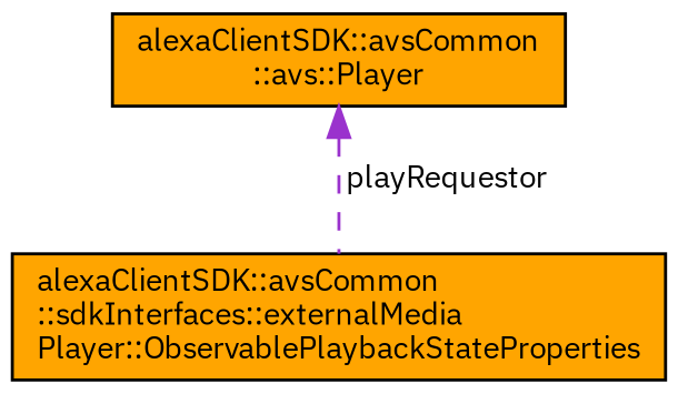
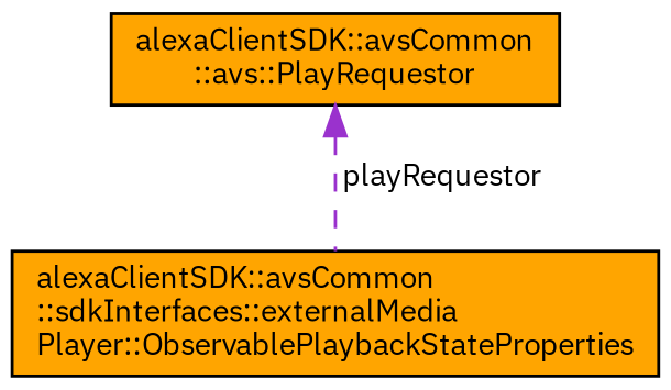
  digraph {
    fontname="IBM Plex Sans"
    node [color=black fillcolor=orange fontname="IBM Plex Sans" fontsize=10 shape=record style=filled]
    n1 [fontcolor=black height=0.2 label="alexaClientSDK::avsCommon\l::sdkInterfaces::externalMedia\lPlayer::ObservablePlaybackStateProperties" width=0.4]
-   n2 [height=0.2 label="alexaClientSDK::avsCommon\l::avs::Player" width=0.4]
+   n2 [height=0.2 label="alexaClientSDK::avsCommon\l::avs::PlayRequestor" width=0.4]
    n2 -> n1 [color=darkorchid3 dir=back fontname="IBM Plex Sans" fontsize=10 label=" playRequestor" labelfontname=Helvetica labelfontsize=10 style=dashed]
  }
